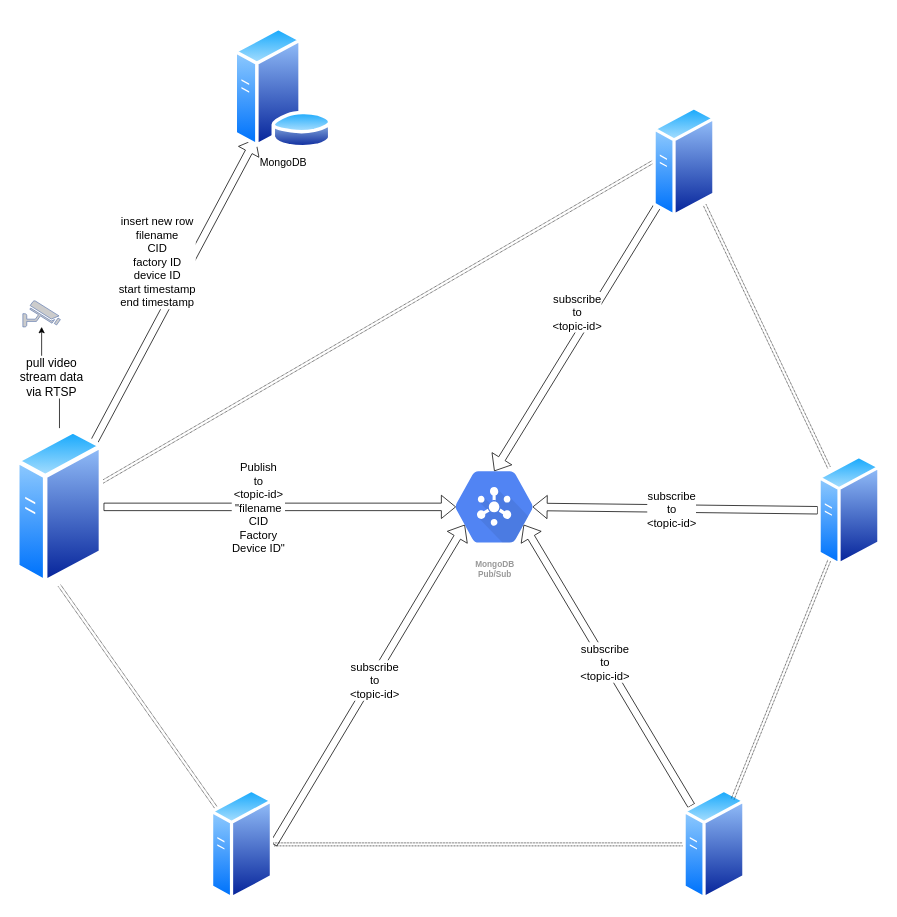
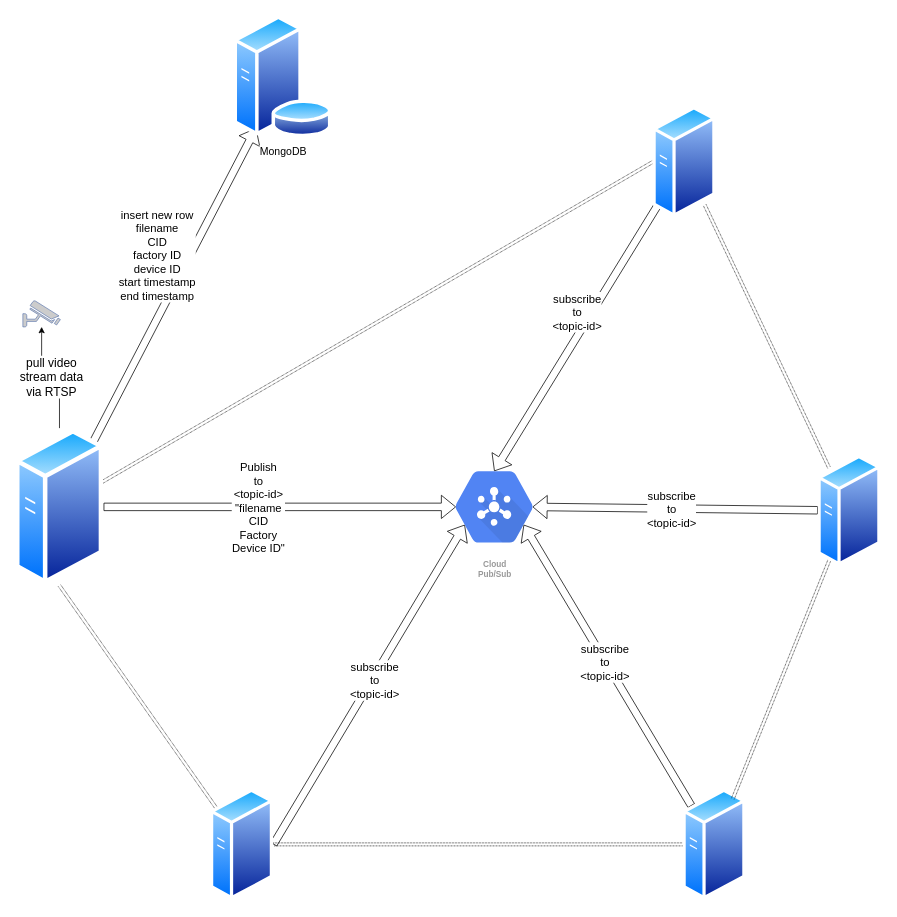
  <mxCell id="0" />
  <mxCell id="1" parent="0" />
  <mxCell id="2" value="" style="fontColor=#0066CC;verticalAlign=top;verticalLabelPosition=bottom;labelPosition=center;align=center;html=1;outlineConnect=0;fillColor=#CCCCCC;strokeColor=#6881B3;gradientColor=none;gradientDirection=north;strokeWidth=2;shape=mxgraph.networks.security_camera;" vertex="1" parent="1"><mxGeometry x="30" y="400" width="50" height="35" as="geometry" /></mxCell>
  <mxCell id="3" style="edgeStyle=elbowEdgeStyle;rounded=0;orthogonalLoop=1;jettySize=auto;html=1;elbow=vertical;" edge="1" parent="1" source="10" target="2"><mxGeometry relative="1" as="geometry" /></mxCell>
  <mxCell id="4" value="&lt;font style=&quot;font-size: 16px&quot;&gt;pull video&lt;br&gt;stream data&lt;br&gt;via RTSP&lt;/font&gt;" style="edgeLabel;html=1;align=center;verticalAlign=middle;resizable=0;points=[];" vertex="1" connectable="0" parent="3"><mxGeometry x="-0.005" y="1" relative="1" as="geometry"><mxPoint x="1" y="-3" as="offset" /></mxGeometry></mxCell>
  <mxCell id="5" style="rounded=0;orthogonalLoop=1;jettySize=auto;html=1;exitX=0.5;exitY=1;exitDx=0;exitDy=0;shape=link;dashed=1;dashPattern=1 1;" edge="1" parent="1" source="10" target="25"><mxGeometry relative="1" as="geometry" /></mxCell>
  <mxCell id="6" style="shape=link;rounded=0;orthogonalLoop=1;jettySize=auto;html=1;entryX=0;entryY=0.5;entryDx=0;entryDy=0;dashed=1;dashPattern=1 1;" edge="1" parent="1" source="10" target="18"><mxGeometry relative="1" as="geometry" /></mxCell>
  <mxCell id="7" style="edgeStyle=none;shape=flexArrow;rounded=0;orthogonalLoop=1;jettySize=auto;html=1;entryX=0.175;entryY=0.5;entryDx=0;entryDy=0;entryPerimeter=0;endArrow=block;endFill=0;" edge="1" parent="1" source="10" target="26"><mxGeometry relative="1" as="geometry" /></mxCell>
  <mxCell id="8" value="Publish&lt;br style=&quot;font-size: 15px&quot;&gt;to&lt;br&gt;&amp;lt;topic-id&amp;gt;&lt;br style=&quot;font-size: 15px&quot;&gt;&quot;filename&lt;br style=&quot;font-size: 15px&quot;&gt;CID&lt;br style=&quot;font-size: 15px&quot;&gt;Factory&lt;br style=&quot;font-size: 15px&quot;&gt;Device ID&quot;" style="edgeLabel;html=1;align=center;verticalAlign=middle;resizable=0;points=[];fontSize=15;" vertex="1" connectable="0" parent="7"><mxGeometry x="-0.124" relative="1" as="geometry"><mxPoint as="offset" /></mxGeometry></mxCell>
  <mxCell id="9" value="insert new row&lt;br&gt;filename&lt;br&gt;CID&lt;br&gt;factory ID&lt;br&gt;device ID&lt;br&gt;start timestamp&lt;br&gt;end timestamp" style="edgeStyle=none;shape=flexArrow;rounded=0;orthogonalLoop=1;jettySize=auto;html=1;fontSize=15;endArrow=block;endFill=0;" edge="1" parent="1" source="10" target="11"><mxGeometry x="0.124" y="39" relative="1" as="geometry"><mxPoint as="offset" /></mxGeometry></mxCell>
  <mxCell id="10" value="" style="aspect=fixed;perimeter=ellipsePerimeter;html=1;align=center;shadow=0;dashed=0;spacingTop=3;image;image=img/lib/active_directory/generic_server.svg;" vertex="1" parent="1"><mxGeometry x="20" y="570" width="117.6" height="210" as="geometry" /></mxCell>
- <mxCell id="11" value="&lt;font style=&quot;font-size: 14px&quot;&gt;MongoDB&lt;/font&gt;" style="aspect=fixed;perimeter=ellipsePerimeter;html=1;align=center;shadow=0;dashed=0;spacingTop=3;image;image=img/lib/active_directory/database_server.svg;" vertex="1" parent="1"><mxGeometry x="310" y="35" width="133.25" height="162.5" as="geometry" /></mxCell>
+ <mxCell id="11" value="&lt;font style=&quot;font-size: 14px&quot;&gt;MongoDB&lt;/font&gt;" style="aspect=fixed;perimeter=ellipsePerimeter;html=1;align=center;shadow=0;dashed=0;spacingTop=3;image;image=img/lib/active_directory/database_server.svg;" vertex="1" parent="1"><mxGeometry x="310" y="20" width="133.25" height="162.5" as="geometry" /></mxCell>
  <mxCell id="12" style="shape=link;rounded=0;orthogonalLoop=1;jettySize=auto;html=1;dashed=1;dashPattern=1 1;" edge="1" parent="1" source="15" target="25"><mxGeometry relative="1" as="geometry" /></mxCell>
  <mxCell id="13" style="edgeStyle=none;shape=flexArrow;rounded=0;orthogonalLoop=1;jettySize=auto;html=1;entryX=0.75;entryY=0.67;entryDx=0;entryDy=0;entryPerimeter=0;fontSize=15;endArrow=block;endFill=0;" edge="1" parent="1" source="15" target="26"><mxGeometry relative="1" as="geometry" /></mxCell>
  <mxCell id="14" value="subscribe&lt;br&gt;to&lt;br&gt;&amp;lt;topic-id&amp;gt;" style="edgeLabel;html=1;align=center;verticalAlign=middle;resizable=0;points=[];fontSize=15;" vertex="1" connectable="0" parent="13"><mxGeometry x="0.027" y="1" relative="1" as="geometry"><mxPoint as="offset" /></mxGeometry></mxCell>
  <mxCell id="15" value="" style="aspect=fixed;perimeter=ellipsePerimeter;html=1;align=center;shadow=0;dashed=0;spacingTop=3;image;image=img/lib/active_directory/generic_server.svg;" vertex="1" parent="1"><mxGeometry x="910" y="1050" width="84" height="150" as="geometry" /></mxCell>
  <mxCell id="16" style="shape=link;rounded=0;orthogonalLoop=1;jettySize=auto;html=1;dashed=1;dashPattern=1 1;" edge="1" parent="1" source="18" target="22"><mxGeometry relative="1" as="geometry" /></mxCell>
  <mxCell id="17" value="subscribe&lt;br&gt;to&lt;br&gt;&amp;lt;topic-id&amp;gt;" style="edgeStyle=none;shape=flexArrow;rounded=0;orthogonalLoop=1;jettySize=auto;html=1;entryX=0.5;entryY=0.16;entryDx=0;entryDy=0;entryPerimeter=0;fontSize=15;endArrow=block;endFill=0;" edge="1" parent="1" source="18" target="26"><mxGeometry x="-0.126" y="-17" relative="1" as="geometry"><mxPoint as="offset" /></mxGeometry></mxCell>
  <mxCell id="18" value="" style="aspect=fixed;perimeter=ellipsePerimeter;html=1;align=center;shadow=0;dashed=0;spacingTop=3;image;image=img/lib/active_directory/generic_server.svg;" vertex="1" parent="1"><mxGeometry x="870" y="140" width="84" height="150" as="geometry" /></mxCell>
  <mxCell id="19" style="shape=link;rounded=0;orthogonalLoop=1;jettySize=auto;html=1;dashed=1;dashPattern=1 1;" edge="1" parent="1" source="22" target="15"><mxGeometry relative="1" as="geometry" /></mxCell>
  <mxCell id="20" style="edgeStyle=none;shape=flexArrow;rounded=0;orthogonalLoop=1;jettySize=auto;html=1;entryX=0.825;entryY=0.5;entryDx=0;entryDy=0;entryPerimeter=0;fontSize=15;endArrow=block;endFill=0;" edge="1" parent="1" source="22" target="26"><mxGeometry relative="1" as="geometry" /></mxCell>
  <mxCell id="21" value="subscribe&lt;br&gt;to&lt;br&gt;&amp;lt;topic-id&amp;gt;" style="edgeLabel;html=1;align=center;verticalAlign=middle;resizable=0;points=[];fontSize=15;" vertex="1" connectable="0" parent="20"><mxGeometry x="0.03" relative="1" as="geometry"><mxPoint as="offset" /></mxGeometry></mxCell>
  <mxCell id="22" value="" style="aspect=fixed;perimeter=ellipsePerimeter;html=1;align=center;shadow=0;dashed=0;spacingTop=3;image;image=img/lib/active_directory/generic_server.svg;" vertex="1" parent="1"><mxGeometry x="1090" y="605" width="84" height="150" as="geometry" /></mxCell>
  <mxCell id="23" style="edgeStyle=none;shape=flexArrow;rounded=0;orthogonalLoop=1;jettySize=auto;html=1;exitX=1;exitY=0.5;exitDx=0;exitDy=0;entryX=0.25;entryY=0.67;entryDx=0;entryDy=0;entryPerimeter=0;fontSize=15;endArrow=block;endFill=0;" edge="1" parent="1" source="25" target="26"><mxGeometry relative="1" as="geometry" /></mxCell>
  <mxCell id="24" value="subscribe&lt;br&gt;to&lt;br&gt;&amp;lt;topic-id&amp;gt;" style="edgeLabel;html=1;align=center;verticalAlign=middle;resizable=0;points=[];fontSize=15;" vertex="1" connectable="0" parent="23"><mxGeometry x="0.035" y="-3" relative="1" as="geometry"><mxPoint y="-1" as="offset" /></mxGeometry></mxCell>
  <mxCell id="25" value="" style="aspect=fixed;perimeter=ellipsePerimeter;html=1;align=center;shadow=0;dashed=0;spacingTop=3;image;image=img/lib/active_directory/generic_server.svg;" vertex="1" parent="1"><mxGeometry x="280" y="1050" width="84" height="150" as="geometry" /></mxCell>
- <mxCell id="26" value="MongoDB&#10;Pub/Sub" style="html=1;fillColor=#5184F3;strokeColor=none;verticalAlign=top;labelPosition=center;verticalLabelPosition=bottom;align=center;spacingTop=-6;fontSize=11;fontStyle=1;fontColor=#999999;shape=mxgraph.gcp2.hexIcon;prIcon=cloud_pubsub" vertex="1" parent="1"><mxGeometry x="580" y="605" width="157" height="140" as="geometry" /></mxCell>
+ <mxCell id="26" value="Cloud&#10;Pub/Sub" style="html=1;fillColor=#5184F3;strokeColor=none;verticalAlign=top;labelPosition=center;verticalLabelPosition=bottom;align=center;spacingTop=-6;fontSize=11;fontStyle=1;fontColor=#999999;shape=mxgraph.gcp2.hexIcon;prIcon=cloud_pubsub" vertex="1" parent="1"><mxGeometry x="580" y="605" width="157" height="140" as="geometry" /></mxCell>
